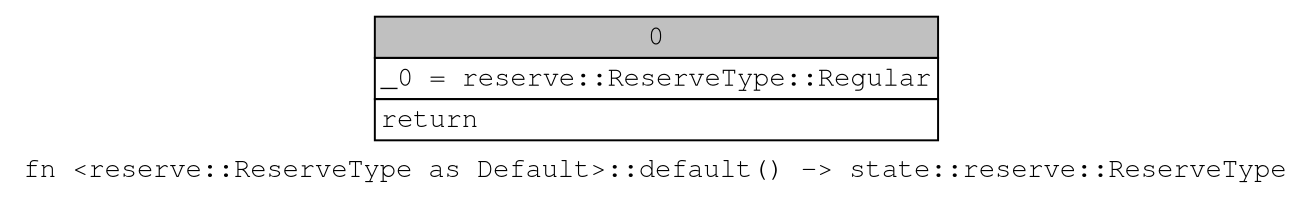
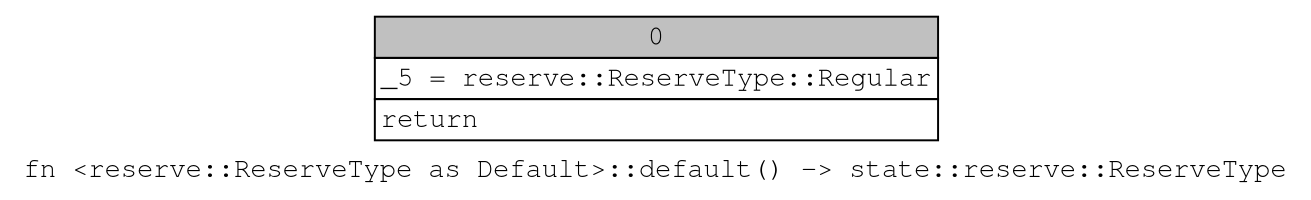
  digraph {
    fontname="Courier, monospace"
    label=<fn &lt;reserve::ReserveType as Default&gt;::default() -&gt; state::reserve::ReserveType<br align="left"/>>
-   n1 [fontname="Courier, monospace" label=<<table border="0" cellborder="1" cellspacing="0"><tr><td bgcolor="gray" align="center" colspan="1">0</td></tr><tr><td align="left" balign="left">_0 = reserve::ReserveType::Regular<br/></td></tr><tr><td align="left">return</td></tr></table>> shape=none]
+   n1 [fontname="Courier, monospace" label=<<table border="0" cellborder="1" cellspacing="0"><tr><td bgcolor="gray" align="center" colspan="1">0</td></tr><tr><td align="left" balign="left">_5 = reserve::ReserveType::Regular<br/></td></tr><tr><td align="left">return</td></tr></table>> shape=none]
  }
